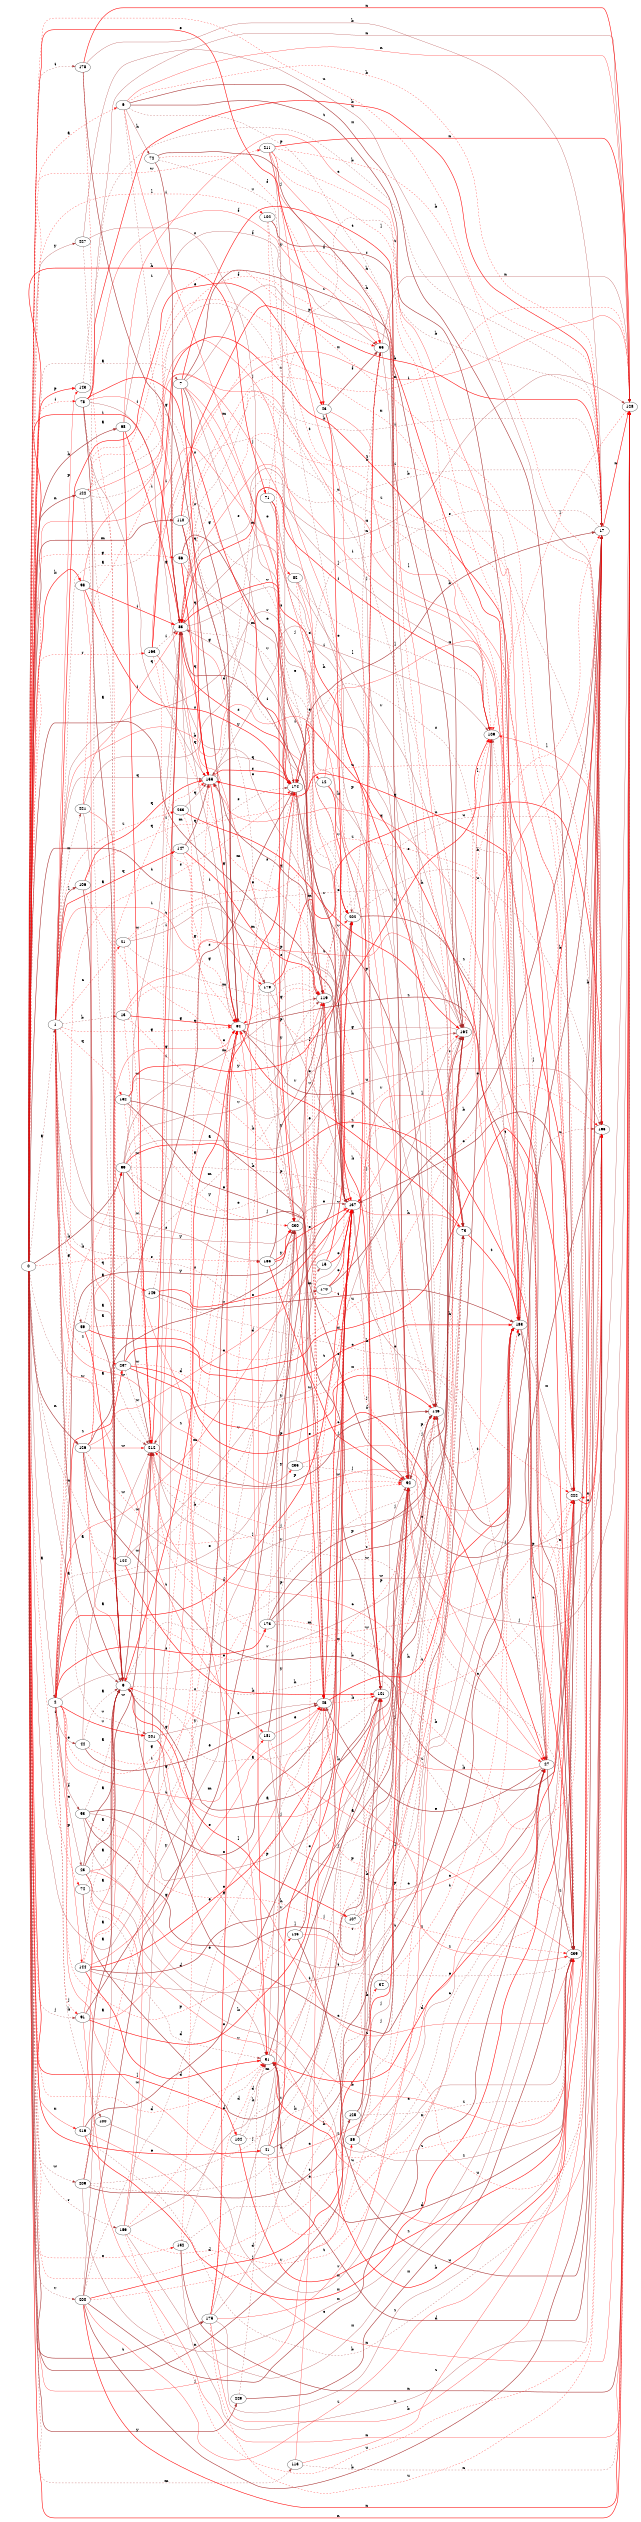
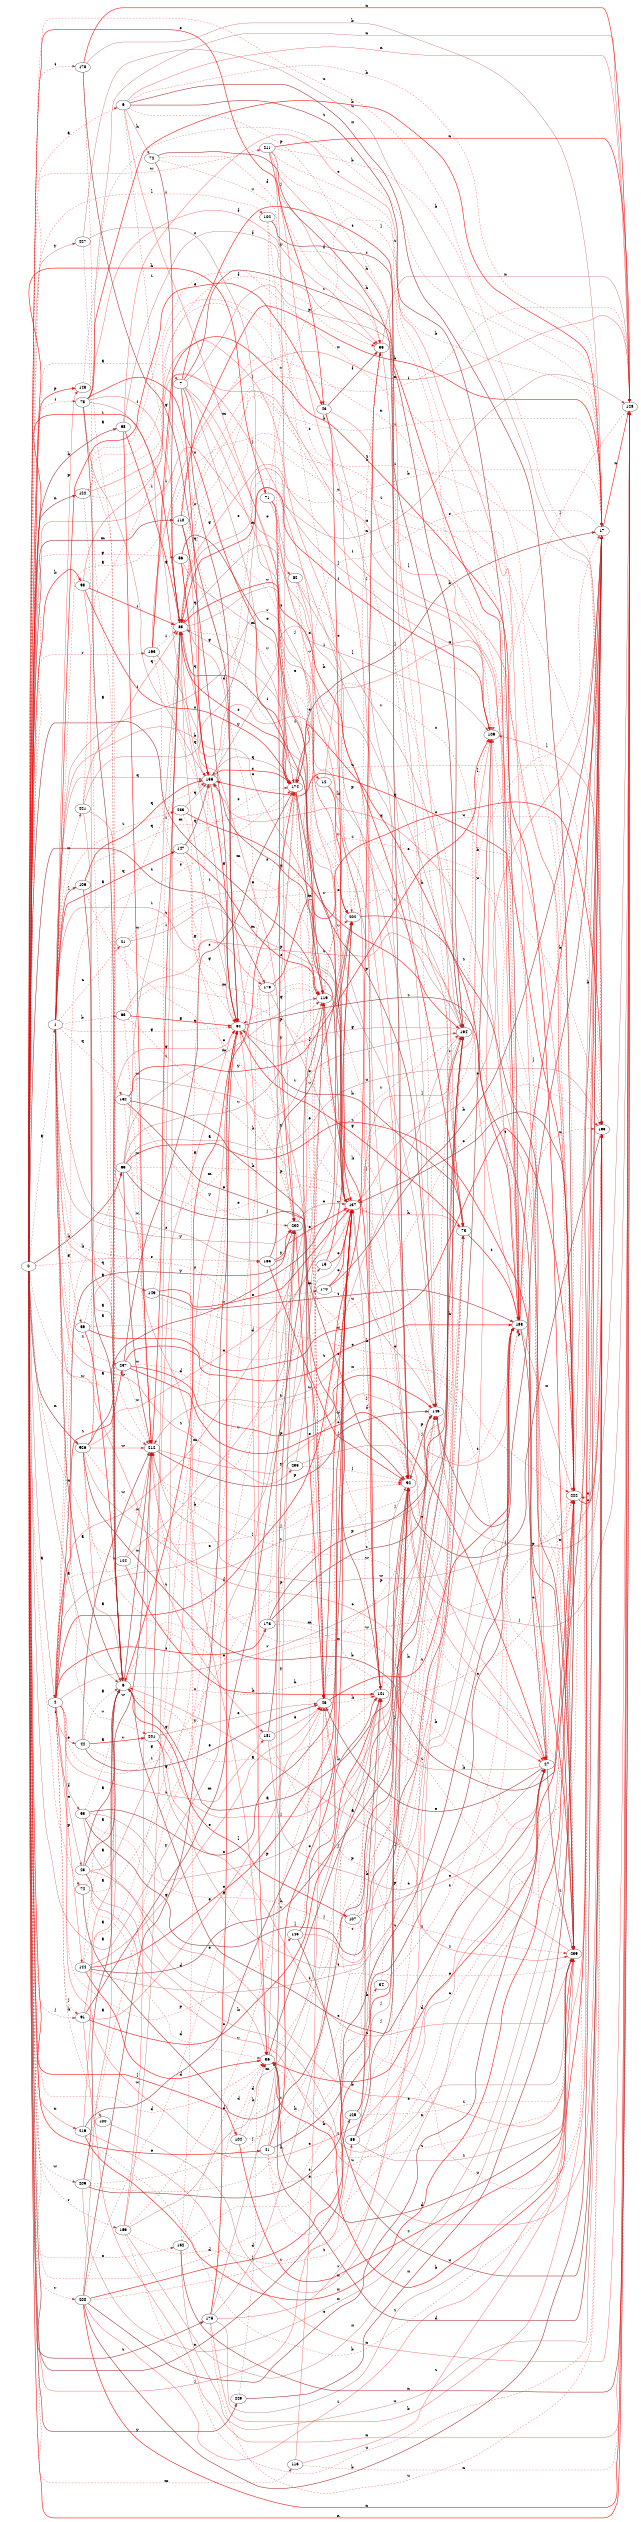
  strict digraph {
    rankdir=LR
    edge [color=brown style=dashed]
    0
    1
    2
    6
    7
    9
    34
-   36 [label=31]
+   36
    41
    43
    56
    68
    71
    74
    78
    82
    83
    89
    91
    98
    99
    102
    104
    110
    113
    119
    122
    124
    125
-   126
+   126 [label=926]
    128
    132
    143
    159
    163
    165
    175
    178
    179
    193
    200
    209
    211
    212
    219
    227
    229
    230
    12
-   13
+   13 [label=63]
    21
    59
    64
    106
    147
    149
    152
    155
    164
    170
    181
    201
    221
    233
    235
    237
    15
    23
    27
    44
    53
    55
    100
    137
    144
    145
    173
    174
    17
    72
    146
    183
    222
    73
    107
    92
    239
    109
    202
    45
    101
    0 -> 1 [label=a]
    0 -> 2 [label=a style=solid]
    0 -> 6 [color=red label=a]
    0 -> 7 [label=a]
    0 -> 9 [label=a style=solid]
    0 -> 34 [color=red label=d]
    0 -> 36 [color=red label=d]
    0 -> 41 [color=red label=e style=bold]
    0 -> 43 [color=red label=e style=bold]
    0 -> 56 [color=red label=g]
    0 -> 68 [label=h style=bold]
    0 -> 71 [color=red label=h style=bold]
    0 -> 74 [color=red label=i]
    0 -> 78 [color=red label=i]
    0 -> 82 [color=red label=i style=solid]
    0 -> 83 [color=red label=i style=bold]
    0 -> 89 [color=red label=j style=solid]
    0 -> 91 [label=j]
    0 -> 98 [color=red label=k style=bold]
    0 -> 99 [label=k style=bold]
    0 -> 102 [color=red label=l]
    0 -> 104 [color=red label=l style=bold]
    0 -> 110 [label=m style=bold]
    0 -> 113 [label=m]
    0 -> 119 [label=m style=bold]
    0 -> 122 [label=n style=bold]
    0 -> 124 [label=n]
    0 -> 125 [label=n style=bold]
    0 -> 126 [label=n style=bold]
    0 -> 128 [color=red label=n style=bold]
    0 -> 132 [color=red label=o]
    0 -> 143 [color=red label=p style=bold]
    0 -> 159 [label=r]
    0 -> 163 [color=red label=r]
    0 -> 165 [color=red label=s]
    0 -> 175 [label=t style=bold]
    0 -> 178 [label=t]
    0 -> 179 [label=t style=bold]
    0 -> 193 [color=red label=u]
    0 -> 200 [label=v]
    0 -> 209 [label=w]
    0 -> 211 [color=red label=w]
    0 -> 212 [label=w]
    0 -> 219 [color=red label=x style=solid]
    0 -> 227 [label=y style=solid]
    0 -> 229 [label=y style=bold]
    0 -> 230 [label=y style=solid]
    1 -> 9 [label=a style=bold]
    1 -> 43 [color=red label=e style=bold]
    1 -> 143 [color=red label=p style=solid]
    1 -> 165 [label=s style=solid]
    1 -> 179 [color=red label=t style=solid]
    1 -> 193 [label=u]
    1 -> 230 [label=y style=solid]
    1 -> 12 [color=red label=b style=solid]
    1 -> 13 [label=b]
    1 -> 21 [color=red label=c]
    1 -> 59 [label=g]
    1 -> 64 [color=red label=g]
    1 -> 106 [label=l style=bold]
    1 -> 147 [color=red label=q style=bold]
    1 -> 149 [color=red label=q style=solid]
    1 -> 152 [color=red label=q]
    1 -> 155 [label=q style=solid]
    1 -> 164 [label=r style=solid]
    1 -> 170 [label=s]
    1 -> 181 [color=red label=t style=solid]
    1 -> 201 [label=v]
    1 -> 221 [label=x]
    1 -> 233 [color=red label=z]
    1 -> 235 [color=red label=z style=solid]
    1 -> 237 [color=red label=z]
    2 -> 91 [color=red label=j]
    2 -> 99 [color=red label=k]
    2 -> 119 [color=red label=m style=solid]
    2 -> 230 [label=y style=bold]
    2 -> 64 [color=red label=g]
    2 -> 164 [label=r style=solid]
    2 -> 181 [color=red label=t style=solid]
-   2 -> 201 [color=red label=v style=bold]
+   44 -> 201 [color=red label=v style=bold]
    2 -> 237 [color=red label=z style=bold]
    2 -> 15 [label=b]
    2 -> 23 [label=c style=solid]
    2 -> 27 [color=red label=c style=solid]
    2 -> 44 [label=e style=solid]
    2 -> 53 [label=f style=solid]
    2 -> 55 [color=red label=f style=bold]
    2 -> 100 [label=k]
    2 -> 137 [label=o style=solid]
    2 -> 144 [color=red label=p style=solid]
    2 -> 145 [color=red label=p]
    2 -> 173 [color=red label=s style=bold]
    2 -> 174 [color=red label=s]
    6 -> 83 [label=i]
    6 -> 119 [color=red label=m style=solid]
    6 -> 128 [color=red label=n style=solid]
    6 -> 17 [color=red label=b]
    6 -> 72 [label=h style=solid]
    6 -> 146 [label=p]
    6 -> 183 [label=t style=bold]
    6 -> 222 [label=x style=bold]
    7 -> 119 [color=red label=m style=solid]
    7 -> 64 [label=g style=bold]
    7 -> 155 [color=red label=q style=bold]
    7 -> 164 [label=r style=bold]
    7 -> 137 [color=red label=o style=solid]
    7 -> 174 [label=s style=solid]
    7 -> 146 [label=p style=solid]
    7 -> 183 [color=red label=t style=bold]
    9 -> 212 [label=w style=bold]
    9 -> 27 [label=c style=bold]
    9 -> 146 [label=p]
    9 -> 73 [label=h]
    9 -> 107 [color=red label=l style=bold]
    34 -> 183 [color=red label=t]
    34 -> 92 [label=j]
    36 -> 174 [label=s style=solid]
    36 -> 17 [color=red label=b style=bold]
    36 -> 146 [color=red label=p]
    36 -> 92 [label=j style=bold]
    36 -> 239 [color=red label=z]
    41 -> 230 [label=y style=solid]
    41 -> 27 [label=c]
    41 -> 137 [color=red label=o style=bold]
    41 -> 183 [label=t style=bold]
    41 -> 222 [color=red label=x]
    43 -> 55 [label=f style=bold]
    43 -> 137 [color=red label=o style=bold]
    43 -> 92 [label=j style=solid]
    43 -> 109 [color=red label=l style=solid]
    56 -> 36 [color=red label=d style=solid]
    56 -> 119 [label=m style=solid]
    56 -> 155 [color=red label=q style=bold]
    56 -> 137 [label=o style=bold]
    56 -> 239 [color=red label=z]
    68 -> 83 [color=red label=i style=bold]
    68 -> 212 [color=red label=w style=bold]
    68 -> 27 [color=red label=c style=solid]
    68 -> 55 [label=f style=solid]
    71 -> 230 [color=red label=y style=bold]
    71 -> 17 [label=b]
    71 -> 146 [label=p style=solid]
    71 -> 202 [color=red label=v style=solid]
    71 -> 45 [label=e]
    74 -> 9 [label=a]
    74 -> 230 [label=y]
    74 -> 164 [label=r style=bold]
    78 -> 9 [label=a style=bold]
    78 -> 83 [color=red label=i style=solid]
    78 -> 128 [label=n style=solid]
    78 -> 212 [label=w]
    78 -> 64 [label=g style=solid]
    78 -> 155 [label=q style=solid]
    78 -> 55 [color=red label=f style=solid]
    78 -> 174 [color=red label=s style=bold]
    78 -> 17 [color=red label=b style=bold]
    82 -> 164 [label=r style=solid]
    82 -> 109 [label=l]
    82 -> 45 [color=red label=e]
    82 -> 101 [color=red label=k style=solid]
    83 -> 155 [color=red label=q style=solid]
    83 -> 174 [color=red label=s style=bold]
    83 -> 73 [color=red label=h style=bold]
    83 -> 92 [label=j style=solid]
    83 -> 109 [label=l style=solid]
    83 -> 202 [label=v]
    83 -> 45 [color=red label=e style=solid]
    89 -> 27 [label=c style=solid]
    89 -> 146 [label=p]
    89 -> 92 [label=j style=bold]
    89 -> 239 [label=z style=solid]
    89 -> 101 [label=k style=solid]
    91 -> 9 [color=red label=a style=solid]
    91 -> 119 [label=m style=bold]
    91 -> 128 [color=red label=n style=solid]
    91 -> 45 [color=red label=e style=solid]
    91 -> 101 [color=red label=k style=bold]
    98 -> 9 [color=red label=a style=solid]
    98 -> 83 [color=red label=i style=bold]
    98 -> 174 [color=red label=s style=bold]
    98 -> 92 [color=red label=j style=solid]
    99 -> 83 [label=i style=solid]
    99 -> 119 [label=m style=solid]
    99 -> 193 [label=u style=solid]
    99 -> 212 [label=w style=bold]
    99 -> 137 [label=o]
    99 -> 146 [label=p]
    99 -> 92 [label=j style=bold]
    99 -> 239 [color=red label=z style=bold]
    99 -> 202 [label=v style=solid]
    102 -> 164 [label=r style=bold]
    102 -> 137 [label=o]
    102 -> 174 [color=red label=s]
    102 -> 73 [color=red label=h]
    104 -> 36 [label=d]
    104 -> 164 [label=r]
    104 -> 92 [label=j]
    104 -> 239 [color=red label=z style=bold]
    110 -> 230 [label=y]
    110 -> 64 [label=g style=bold]
    110 -> 155 [color=red label=q style=solid]
    110 -> 17 [color=red label=b style=bold]
    110 -> 222 [color=red label=x]
    110 -> 202 [label=v]
    113 -> 128 [label=n]
    113 -> 239 [color=red label=z style=solid]
    113 -> 45 [color=red label=e style=solid]
    119 -> 193 [label=u]
    119 -> 64 [color=red label=g]
    119 -> 92 [label=j]
    119 -> 202 [color=red label=v]
    119 -> 101 [color=red label=k style=bold]
    122 -> 9 [label=a]
    122 -> 164 [label=r]
    122 -> 174 [label=s]
    122 -> 183 [color=red label=t]
    122 -> 222 [color=red label=x]
    122 -> 92 [color=red label=j style=solid]
    124 -> 212 [color=red label=w style=solid]
    124 -> 202 [label=v style=solid]
    124 -> 101 [color=red label=k style=bold]
    125 -> 92 [label=j style=solid]
    125 -> 239 [label=z]
    125 -> 101 [label=k style=bold]
    126 -> 9 [color=red label=a style=solid]
    126 -> 212 [color=red label=w style=solid]
    126 -> 64 [color=red label=g style=solid]
    126 -> 155 [color=red label=q]
    126 -> 164 [label=r style=solid]
    126 -> 137 [color=red label=o style=solid]
    126 -> 17 [label=b style=bold]
    126 -> 222 [color=red label=x]
    126 -> 92 [color=red label=j]
    126 -> 202 [label=v style=bold]
    128 -> 83 [color=red label=i]
    128 -> 146 [label=p style=solid]
    128 -> 92 [label=j style=solid]
    128 -> 109 [color=red label=l]
    132 -> 36 [label=d]
    132 -> 128 [label=n style=bold]
    132 -> 193 [label=u style=solid]
    132 -> 155 [color=red label=q]
    132 -> 73 [label=h]
    143 -> 17 [label=b]
    159 -> 83 [label=i style=solid]
    159 -> 193 [color=red label=u]
    159 -> 212 [color=red label=w style=solid]
    159 -> 183 [color=red label=t]
    159 -> 222 [label=x style=solid]
    159 -> 202 [color=red label=v]
    159 -> 101 [label=k style=solid]
    163 -> 83 [label=i]
    163 -> 119 [color=red label=m]
    163 -> 128 [color=red label=n style=solid]
    163 -> 64 [color=red label=g]
    163 -> 137 [label=o style=solid]
    163 -> 222 [color=red label=x style=solid]
    163 -> 239 [color=red label=z style=bold]
    165 -> 230 [color=red label=y style=bold]
    165 -> 137 [color=red label=o style=bold]
    165 -> 92 [color=red label=j style=bold]
    165 -> 202 [label=v style=bold]
    175 -> 36 [color=red label=d]
    175 -> 119 [label=m style=solid]
    175 -> 193 [color=red label=u]
    175 -> 64 [color=red label=g style=bold]
    175 -> 164 [color=red label=r style=solid]
    175 -> 17 [color=red label=b style=solid]
    175 -> 239 [label=z style=solid]
    175 -> 101 [label=k style=solid]
    178 -> 9 [color=red label=a]
    178 -> 128 [color=red label=n style=bold]
    178 -> 64 [label=g style=bold]
    178 -> 17 [label=b style=solid]
    179 -> 193 [color=red label=u style=bold]
    179 -> 230 [label=y style=solid]
    179 -> 137 [label=o style=solid]
    179 -> 92 [color=red label=j]
    193 -> 36 [label=d style=bold]
    193 -> 83 [color=red label=i]
    193 -> 212 [label=w style=solid]
    193 -> 222 [color=red label=x style=solid]
    193 -> 92 [label=j style=bold]
    193 -> 109 [color=red label=l style=solid]
    200 -> 9 [label=a style=solid]
    200 -> 128 [color=red label=n style=bold]
    200 -> 64 [label=g style=bold]
    200 -> 164 [color=red label=r]
    200 -> 27 [label=c style=bold]
    200 -> 17 [label=b style=bold]
    200 -> 92 [color=red label=j style=bold]
    200 -> 239 [color=red label=z style=solid]
    200 -> 45 [label=e]
    209 -> 9 [label=a style=bold]
    209 -> 174 [color=red label=s]
    209 -> 183 [label=t style=bold]
    209 -> 222 [label=x style=solid]
    209 -> 73 [label=h]
    209 -> 92 [label=j]
    211 -> 128 [color=red label=n style=bold]
    211 -> 230 [label=y style=solid]
    211 -> 55 [color=red label=f style=solid]
    211 -> 17 [color=red label=b]
    211 -> 183 [color=red label=t]
    211 -> 73 [color=red label=h style=solid]
    211 -> 109 [color=red label=l]
    211 -> 101 [color=red label=k style=solid]
    212 -> 83 [color=red label=i style=bold]
    212 -> 27 [color=red label=c style=solid]
    212 -> 146 [label=p style=bold]
    212 -> 92 [color=red label=j]
    219 -> 9 [color=red label=a style=solid]
    219 -> 128 [color=red label=n style=solid]
    219 -> 137 [label=o style=bold]
    219 -> 17 [label=b]
    219 -> 222 [color=red label=x style=bold]
    227 -> 9 [label=a]
    227 -> 193 [label=u style=solid]
    227 -> 174 [label=s style=solid]
    229 -> 36 [label=d]
    229 -> 222 [label=x style=bold]
    230 -> 164 [color=red label=r]
    230 -> 137 [label=o style=solid]
    230 -> 45 [color=red label=e style=bold]
    12 -> 164 [label=r style=solid]
    12 -> 222 [color=red label=x style=solid]
    12 -> 202 [color=red label=v style=bold]
    13 -> 212 [color=red label=w]
    13 -> 64 [color=red label=g style=bold]
    13 -> 146 [color=red label=p]
    13 -> 183 [color=red label=t style=solid]
    13 -> 101 [color=red label=k]
    21 -> 119 [label=m]
    21 -> 212 [color=red label=w]
    21 -> 27 [label=c]
    21 -> 146 [label=p style=solid]
    21 -> 239 [color=red label=z]
    59 -> 9 [color=red label=a style=bold]
    59 -> 119 [label=m]
    59 -> 193 [color=red label=u]
    59 -> 222 [color=red label=x style=bold]
    64 -> 36 [color=red label=d style=solid]
    64 -> 83 [label=i style=solid]
    64 -> 174 [label=s]
    64 -> 73 [label=h style=bold]
    64 -> 239 [label=z style=bold]
    106 -> 9 [label=a style=bold]
    106 -> 193 [color=red label=u]
    106 -> 155 [color=red label=q style=bold]
    106 -> 137 [color=red label=o]
    147 -> 119 [color=red label=m style=bold]
    147 -> 230 [color=red label=y]
    147 -> 155 [label=q style=bold]
    147 -> 174 [label=s]
    149 -> 83 [label=i]
    149 -> 27 [label=c]
    149 -> 137 [color=red label=o style=bold]
    149 -> 183 [label=t style=bold]
    152 -> 212 [color=red label=w]
    152 -> 230 [color=red label=y]
    152 -> 164 [label=r style=solid]
    152 -> 109 [color=red label=l style=bold]
    152 -> 45 [label=e style=bold]
    152 -> 101 [label=k style=bold]
    155 -> 64 [color=red label=g style=bold]
    155 -> 174 [color=red label=s style=bold]
    155 -> 17 [label=b]
    155 -> 109 [label=l style=solid]
    164 -> 83 [label=i style=solid]
    164 -> 212 [label=w style=solid]
    164 -> 64 [label=g style=solid]
    164 -> 109 [color=red label=l]
    170 -> 137 [color=red label=o style=bold]
    170 -> 17 [label=b style=bold]
    170 -> 92 [color=red label=j]
    181 -> 230 [label=y style=bold]
    181 -> 27 [label=c style=solid]
    181 -> 239 [color=red label=z]
    181 -> 45 [color=red label=e style=solid]
    201 -> 83 [label=i style=solid]
    201 -> 64 [color=red label=g style=solid]
    201 -> 183 [label=t style=solid]
    201 -> 92 [color=red label=j style=solid]
    201 -> 239 [color=red label=z style=solid]
    201 -> 45 [label=e style=solid]
    221 -> 9 [label=a style=solid]
    221 -> 36 [color=red label=d style=solid]
    221 -> 83 [color=red label=i style=solid]
    221 -> 128 [label=n style=solid]
    221 -> 55 [color=red label=f]
    233 -> 64 [color=red label=g]
    233 -> 155 [label=q style=solid]
    233 -> 164 [color=red label=r style=bold]
    235 -> 119 [label=m style=solid]
    235 -> 27 [color=red label=c style=solid]
    235 -> 92 [label=j]
    237 -> 212 [label=w]
    237 -> 27 [color=red label=c style=bold]
    237 -> 174 [label=s style=bold]
    237 -> 146 [color=red label=p style=bold]
    237 -> 183 [color=red label=t style=bold]
    237 -> 222 [color=red label=x]
    15 -> 137 [color=red label=o style=bold]
    15 -> 202 [color=red label=v style=bold]
    23 -> 9 [label=a style=bold]
    23 -> 36 [label=d]
    23 -> 193 [color=red label=u style=solid]
    23 -> 212 [label=w style=bold]
    23 -> 64 [color=red label=g style=solid]
    23 -> 17 [color=red label=b style=solid]
    23 -> 239 [label=z style=solid]
    27 -> 155 [color=red label=q style=solid]
    27 -> 222 [color=red label=x]
    27 -> 239 [label=z style=bold]
    27 -> 45 [label=e style=bold]
    27 -> 101 [color=red label=k style=solid]
    44 -> 9 [label=a]
-   44 -> 212 [label=w style=solid]
+   44 -> 212 [label=w style=bold]
    44 -> 137 [color=red label=o]
    44 -> 45 [label=e style=bold]
    53 -> 9 [label=a]
    53 -> 36 [label=d style=solid]
    53 -> 137 [label=o style=bold]
    53 -> 146 [label=p style=solid]
    53 -> 73 [color=red label=h]
    53 -> 109 [label=l style=bold]
    55 -> 128 [label=n style=solid]
    55 -> 73 [label=h style=solid]
    100 -> 222 [label=x style=solid]
    137 -> 83 [label=i style=bold]
    137 -> 155 [label=q style=bold]
    137 -> 17 [color=red label=b]
    137 -> 73 [color=red label=h style=solid]
    137 -> 109 [color=red label=l style=solid]
    137 -> 101 [label=k style=solid]
    144 -> 9 [label=a]
    144 -> 36 [color=red label=d style=bold]
    144 -> 64 [color=red label=g]
    144 -> 164 [label=r style=bold]
    144 -> 137 [color=red label=o style=bold]
    144 -> 183 [label=t style=solid]
    144 -> 45 [color=red label=e style=solid]
    145 -> 119 [color=red label=m]
    145 -> 193 [label=u style=bold]
    145 -> 109 [color=red label=l style=solid]
    145 -> 101 [label=k style=bold]
    173 -> 230 [label=y]
    173 -> 164 [label=r style=bold]
    173 -> 17 [color=red label=b]
    173 -> 146 [label=p style=bold]
    173 -> 239 [label=z]
    174 -> 9 [color=red label=a style=bold]
    174 -> 119 [label=m style=bold]
    174 -> 155 [label=q style=solid]
    174 -> 17 [label=b style=bold]
    174 -> 146 [label=p style=bold]
    174 -> 45 [color=red label=e]
    17 -> 83 [label=i]
    17 -> 128 [color=red label=n style=bold]
    17 -> 137 [color=red label=o style=solid]
    17 -> 174 [label=s]
    17 -> 146 [label=p style=bold]
    72 -> 83 [label=i style=bold]
    72 -> 55 [color=red label=f]
    72 -> 92 [label=j style=bold]
    72 -> 202 [label=v]
    146 -> 164 [label=r]
    146 -> 137 [label=o style=solid]
    146 -> 183 [color=red label=t]
    146 -> 73 [label=h]
    146 -> 92 [label=j style=bold]
    183 -> 83 [color=red label=i style=solid]
    183 -> 193 [label=u]
-   183 -> 212 [color=red label=w style=solid]
+   212 -> 183 [color=red label=w style=solid]
    183 -> 27 [label=c style=bold]
    183 -> 174 [color=red label=s style=bold]
    183 -> 17 [color=red label=b style=bold]
    183 -> 222 [label=x style=solid]
    222 -> 36 [color=red label=d style=bold]
    222 -> 193 [color=red label=u style=bold]
    222 -> 212 [color=red label=w]
    222 -> 155 [color=red label=q style=bold]
    222 -> 137 [label=o style=bold]
    222 -> 17 [label=b style=solid]
    73 -> 64 [color=red label=g style=bold]
    73 -> 183 [color=red label=t style=bold]
    107 -> 193 [color=red label=u]
    107 -> 27 [color=red label=c style=solid]
    107 -> 55 [label=f]
    107 -> 73 [label=h style=solid]
    92 -> 9 [label=a style=bold]
    92 -> 83 [label=i style=solid]
    92 -> 27 [color=red label=c style=solid]
    92 -> 146 [label=p]
    239 -> 9 [color=red label=a style=solid]
    239 -> 36 [label=d style=bold]
    239 -> 212 [label=w]
    239 -> 174 [label=s]
    239 -> 109 [label=l]
    239 -> 45 [label=e]
    109 -> 83 [color=red label=i style=bold]
    109 -> 183 [label=t style=solid]
    202 -> 193 [label=u]
    202 -> 55 [label=f]
    202 -> 239 [label=z style=bold]
    45 -> 137 [color=red label=o style=bold]
    45 -> 146 [color=red label=p]
    45 -> 183 [color=red label=t style=bold]
    45 -> 239 [color=red label=z style=solid]
    45 -> 101 [color=red label=k]
    101 -> 9 [label=a]
    101 -> 92 [label=j style=solid]
  }
